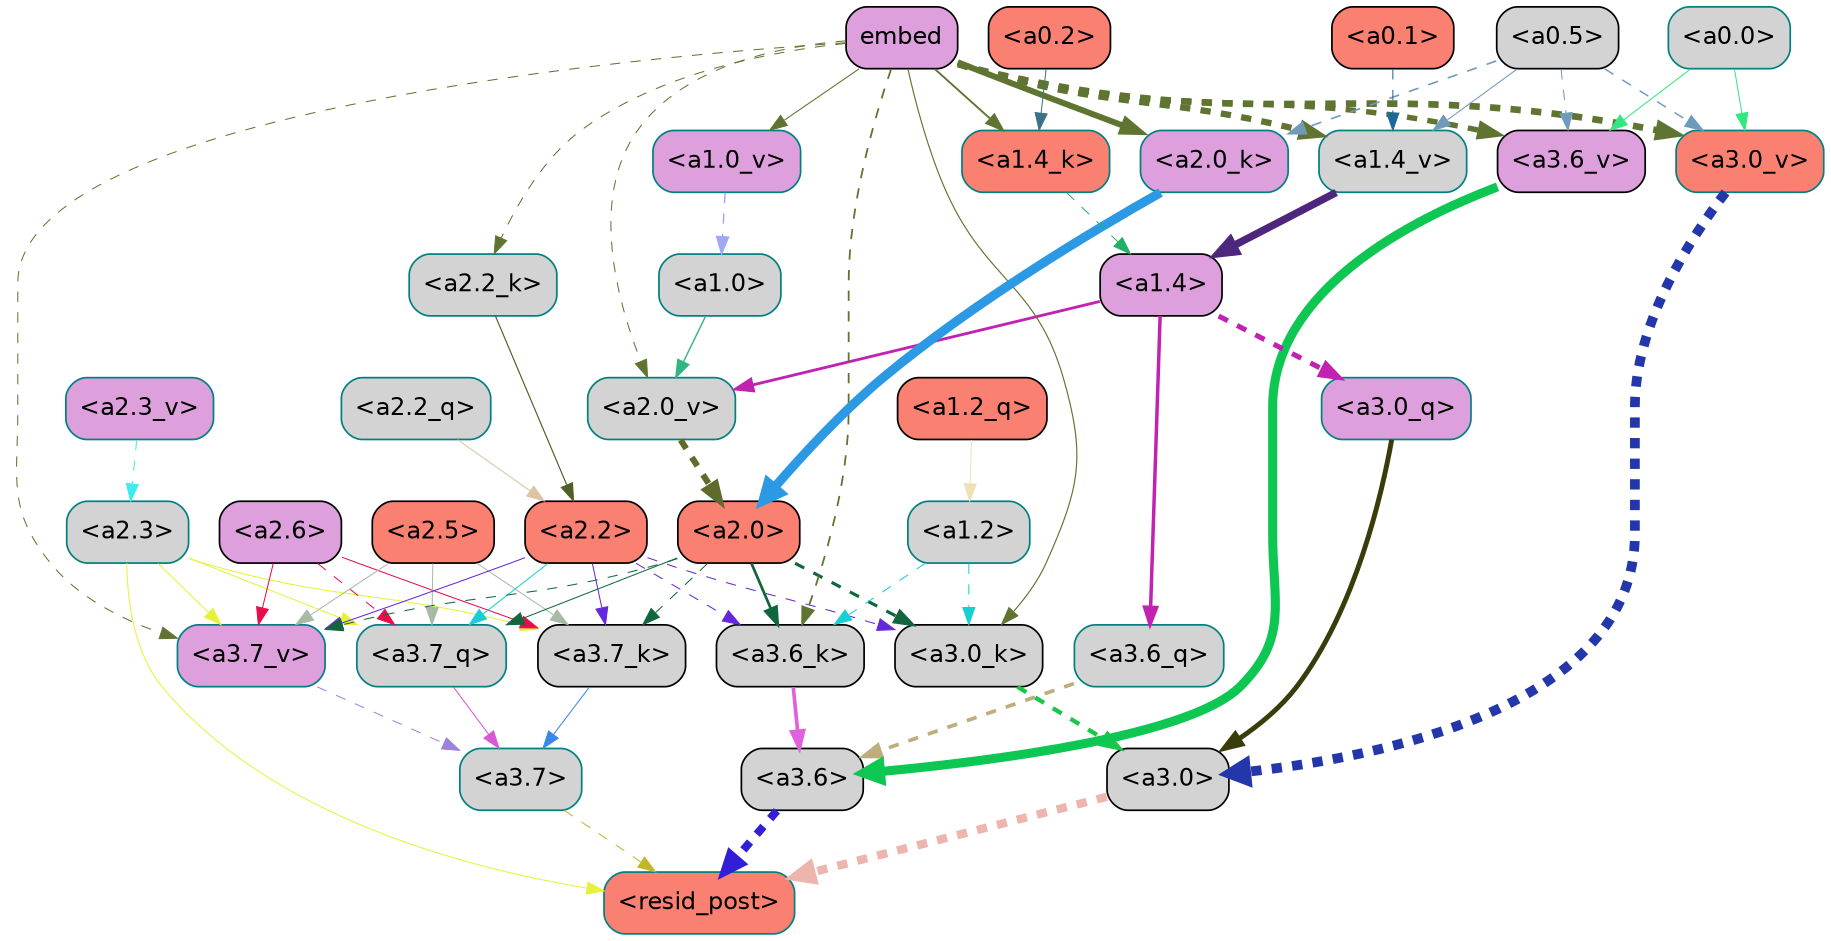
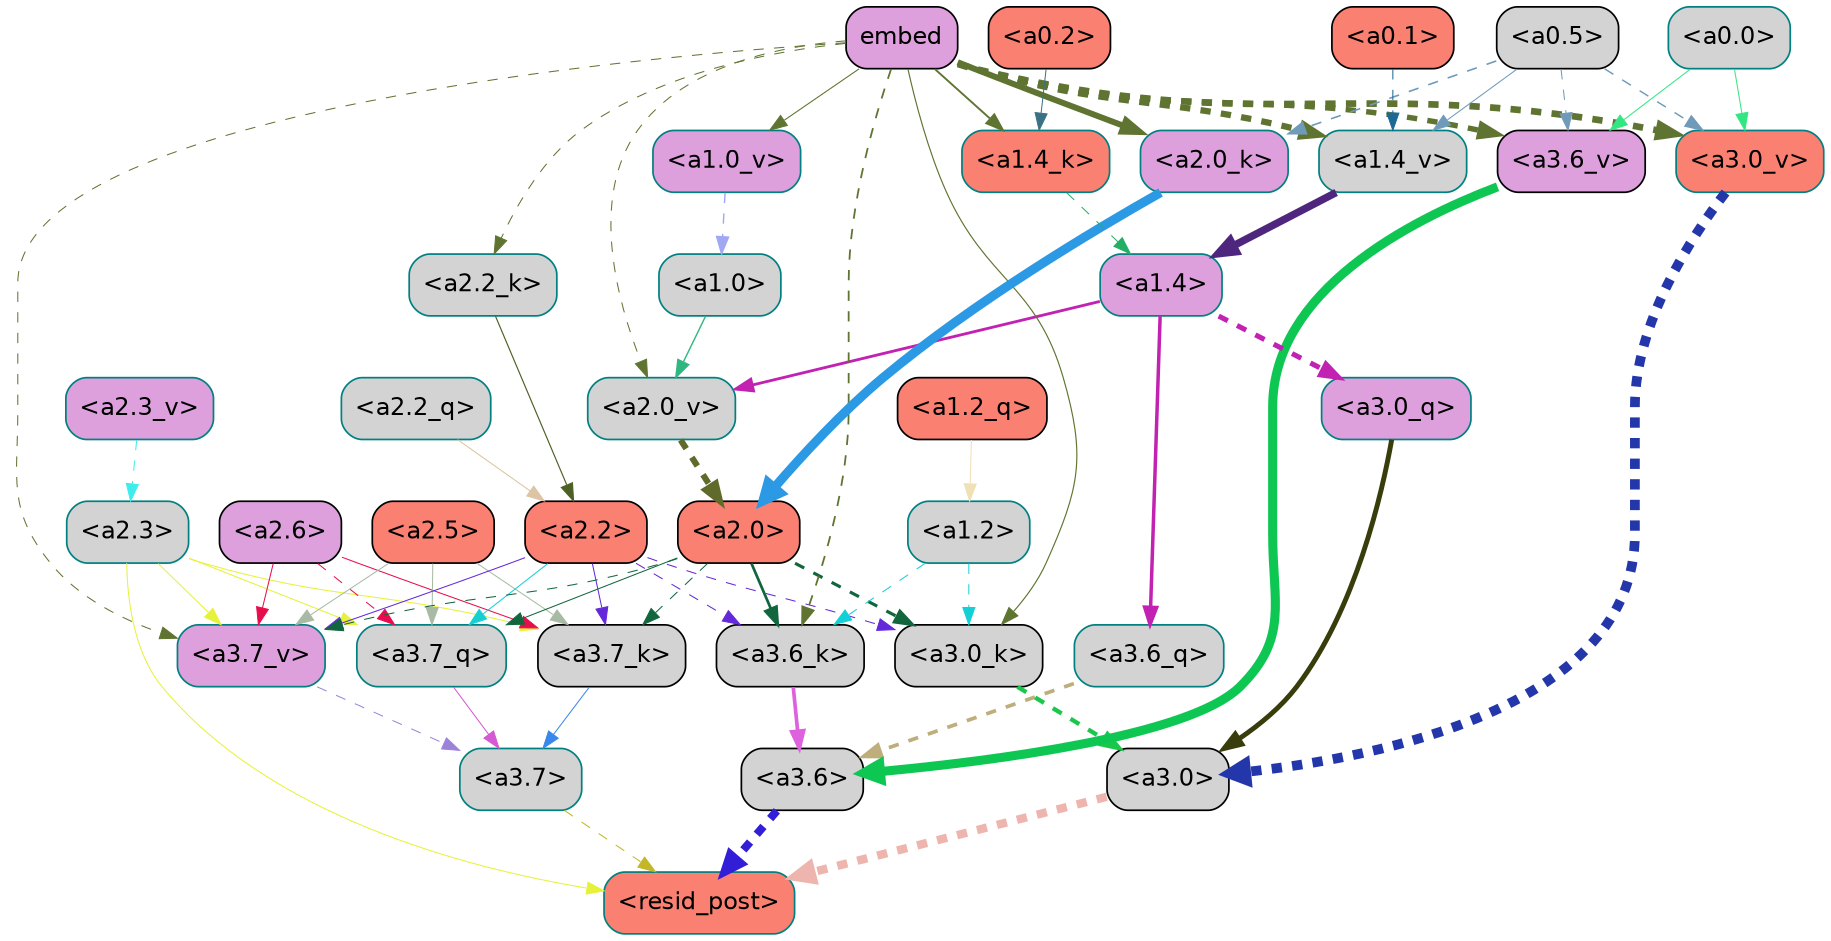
  strict digraph {
    splines=true
    node [color=teal fillcolor=lightgrey fontname=Helvetica shape=box style="filled, rounded"]
    edge [color="#5f7430" penwidth=0.6 style=dashed]
    "<resid_post>" [fillcolor=salmon]
    "<a3.7>"
    "<a3.6>" [color=black]
    "<a3.0>" [color=black]
    "<a2.3>"
    "<a3.7_q>"
    "<a3.7_k>" [color=black]
    "<a3.7_v>" [fillcolor=plum]
    "<a3.6_q>"
    "<a3.0_q>" [fillcolor=plum]
    "<a3.6_k>" [color=black]
    "<a3.0_k>" [color=black]
    "<a3.6_v>" [color=black fillcolor=plum]
    "<a3.0_v>" [fillcolor=salmon]
    "<a2.6>" [color=black fillcolor=plum]
    "<a2.5>" [color=black fillcolor=salmon]
    "<a2.2>" [color=black fillcolor=salmon]
    "<a2.0>" [color=black fillcolor=salmon]
-   "<a1.4>" [color=black fillcolor=plum]
+   "<a1.4>" [fillcolor=plum]
    "<a2.0_v>"
    "<a1.2>"
    embed [color=black fillcolor=plum]
    "<a2.2_k>"
    "<a2.0_k>" [fillcolor=plum]
    "<a1.4_k>" [fillcolor=salmon]
    "<a1.4_v>"
    "<a1.0_v>" [fillcolor=plum]
    "<a1.0>"
    "<a0.5>" [color=black]
    "<a0.0>"
    "<a2.2_q>"
    "<a2.3_v>" [fillcolor=plum]
    "<a1.2_q>" [color=black fillcolor=salmon]
    "<a0.2>" [color=black fillcolor=salmon]
    "<a0.1>" [color=black fillcolor=salmon]
    "<a3.7>" -> "<resid_post>" [color="#c3b627"]
    "<a3.6>" -> "<resid_post>" [color="#321ed7" penwidth=4.751592040061951]
    "<a3.0>" -> "<resid_post>" [color="#edb5ad" penwidth=4.904066681861877]
    "<a2.3>" -> "<resid_post>" [color="#e6f239" style=""]
    "<a2.3>" -> "<a3.7_q>" [color="#e6f239" style=""]
    "<a2.3>" -> "<a3.7_k>" [color="#e6f239" style=""]
    "<a2.3>" -> "<a3.7_v>" [color="#e6f239" style=""]
    "<a3.7_q>" -> "<a3.7>" [color="#d559d3" style=bold]
    "<a3.7_k>" -> "<a3.7>" [color="#3887eb" style=bold]
    "<a3.7_v>" -> "<a3.7>" [color="#9c82da"]
    "<a3.6_q>" -> "<a3.6>" [color="#bdae7c" penwidth=2.160832464694977]
    "<a3.0_q>" -> "<a3.0>" [color="#383d0b" penwidth=2.870753765106201 style=bold]
    "<a3.6_k>" -> "<a3.6>" [color="#de61dd" penwidth=2.13908451795578 style=bold]
    "<a3.0_k>" -> "<a3.0>" [color="#1ac74b" penwidth=2.520303964614868]
    "<a3.6_v>" -> "<a3.6>" [color="#0ec753" penwidth=5.297133803367615 style=bold]
    "<a3.0_v>" -> "<a3.0>" [color="#2337aa" penwidth=5.680712580680847]
    "<a2.6>" -> "<a3.7_q>" [color="#e80c4c"]
    "<a2.6>" -> "<a3.7_k>" [color="#e80c4c" style=bold]
    "<a2.6>" -> "<a3.7_v>" [color="#e80c4c" style=bold]
    "<a2.5>" -> "<a3.7_q>" [color="#a8baa3" style=bold]
    "<a2.5>" -> "<a3.7_k>" [color="#a8baa3" style=bold]
    "<a2.5>" -> "<a3.7_v>" [color="#a8baa3" style=bold]
    "<a2.2>" -> "<a3.7_q>" [color="#14d0d4" style=bold]
    "<a2.2>" -> "<a3.7_k>" [color="#6328d9" style=bold]
    "<a2.2>" -> "<a3.7_v>" [color="#6328d9" style=bold]
    "<a2.2>" -> "<a3.6_k>" [color="#6328d9"]
    "<a2.2>" -> "<a3.0_k>" [color="#6328d9"]
    "<a2.0>" -> "<a3.7_q>" [color="#11663d" style=bold]
    "<a2.0>" -> "<a3.7_k>" [color="#11663d"]
    "<a2.0>" -> "<a3.7_v>" [color="#11663d"]
    "<a2.0>" -> "<a3.6_k>" [color="#11663d" penwidth=1.5897698998451233 style=bold]
    "<a2.0>" -> "<a3.0_k>" [color="#11663d" penwidth=1.8405593037605286]
    "<a1.4>" -> "<a3.6_q>" [color="#c122b2" penwidth=2.038943290710449 style=bold]
    "<a1.4>" -> "<a3.0_q>" [color="#c122b2" penwidth=2.9756359085440636]
    "<a1.4>" -> "<a2.0_v>" [color="#c122b2" penwidth=1.6503054380882531 style=bold]
    "<a2.0_v>" -> "<a2.0>" [color="#606a2a" penwidth=3.5938978791236877]
    "<a1.2>" -> "<a3.6_k>" [color="#14d0d4"]
    "<a1.2>" -> "<a3.0_k>" [color="#14d0d4"]
    embed -> "<a3.7_v>"
    embed -> "<a3.6_k>" [penwidth=1.046662151813507]
    embed -> "<a3.0_k>" [penwidth=0.6800519227981567 style=bold]
    embed -> "<a3.6_v>" [penwidth=3.1840110421180725]
    embed -> "<a3.0_v>" [penwidth=3.9005755856633186]
    embed -> "<a2.0_v>"
    embed -> "<a2.2_k>"
    embed -> "<a2.0_k>" [penwidth=3.5012558698654175 style=bold]
    embed -> "<a1.4_k>" [penwidth=1.109577551484108 style=bold]
    embed -> "<a1.4_v>" [penwidth=3.6756038665771484]
    embed -> "<a1.0_v>" [penwidth=0.6254805326461792 style=bold]
    "<a2.2_k>" -> "<a2.2>" [color="#4e6124" penwidth=0.6862771511077881 style=bold]
    "<a2.0_k>" -> "<a2.0>" [color="#2b99e4" penwidth=5.3401959836483 style=bold]
    "<a1.4_k>" -> "<a1.4>" [color="#20af65"]
    "<a1.4_v>" -> "<a1.4>" [color="#4f267d" penwidth=4.380064785480499 style=bold]
    "<a1.0_v>" -> "<a1.0>" [color="#a0a8f4" penwidth=0.8271287679672241]
    "<a1.0>" -> "<a2.0_v>" [color="#30b781" penwidth=0.8279995210468769 style=bold]
    "<a0.5>" -> "<a3.6_v>" [color="#709aba"]
    "<a0.5>" -> "<a3.0_v>" [color="#709aba" penwidth=0.8493617177009583]
    "<a0.5>" -> "<a2.0_k>" [color="#709aba" penwidth=0.9490888118743896]
    "<a0.5>" -> "<a1.4_v>" [color="#709aba" penwidth=0.6066105961799622 style=bold]
    "<a0.0>" -> "<a3.6_v>" [color="#32e781" style=bold]
    "<a0.0>" -> "<a3.0_v>" [color="#32e781" style=bold]
    "<a2.2_q>" -> "<a2.2>" [color="#dcc4a4" penwidth=0.6160273104906082 style=bold]
    "<a2.3_v>" -> "<a2.3>" [color="#3eeceb"]
    "<a1.2_q>" -> "<a1.2>" [color="#efe0b6" style=""]
    "<a0.2>" -> "<a1.4_k>" [color="#3a7285" style=bold]
    "<a0.1>" -> "<a1.4_v>" [color="#1b6a96"]
  }
